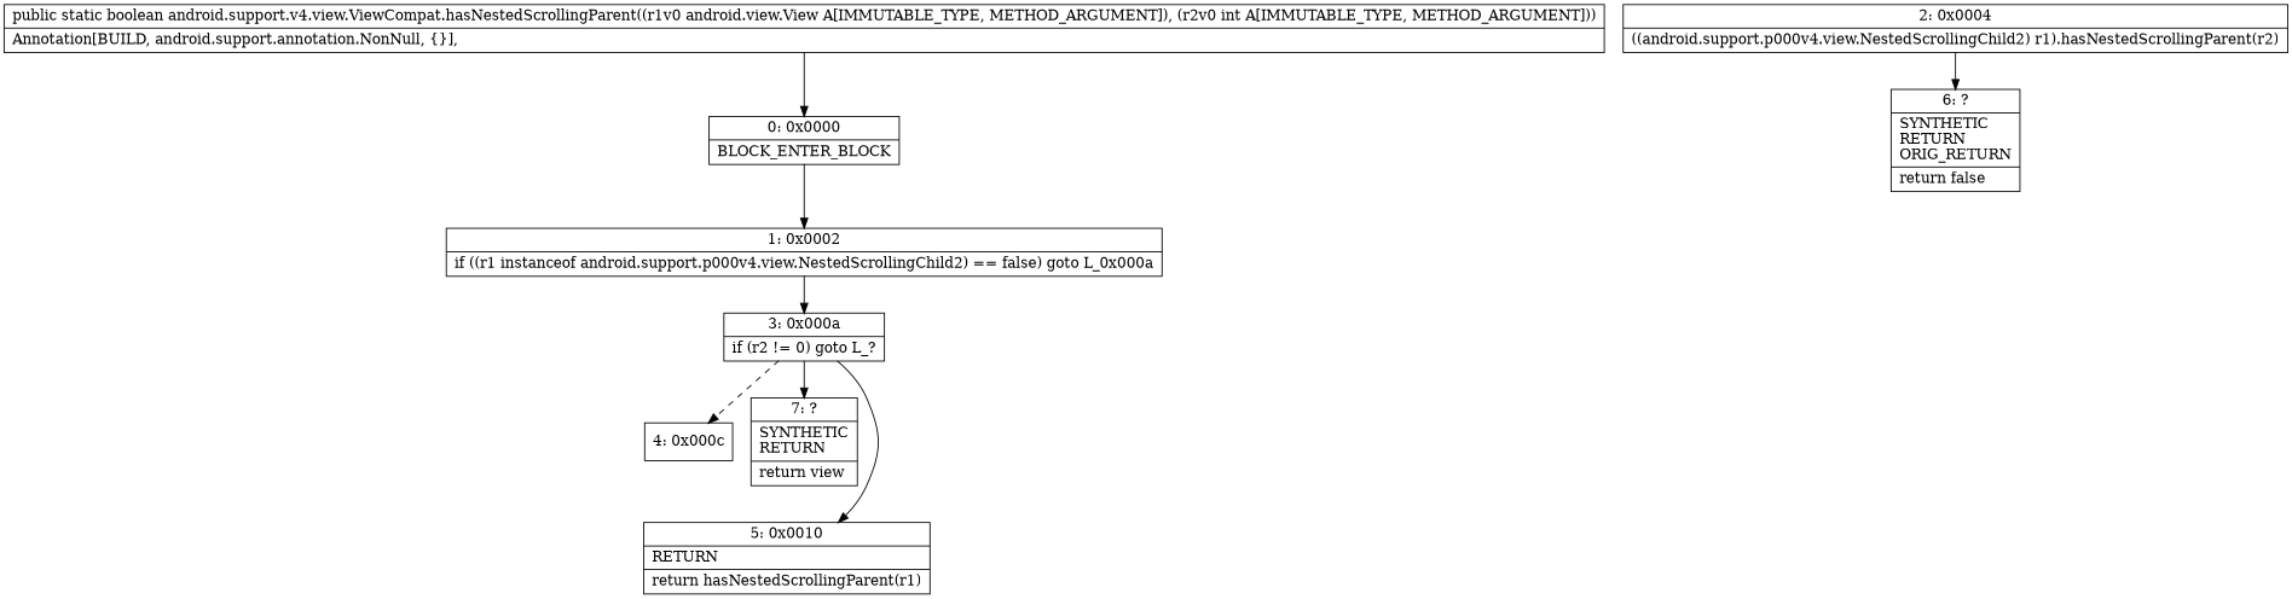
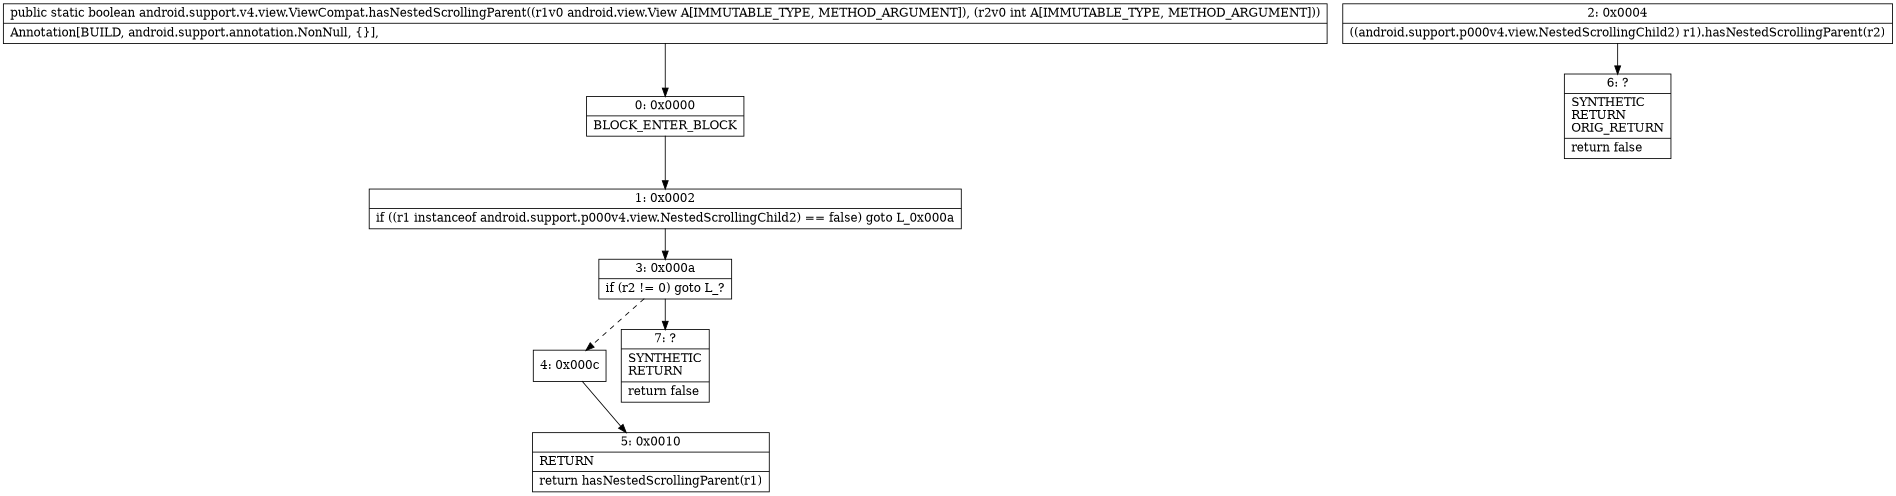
  digraph {
    node [shape=record]
    n1 [label="{0\:\ 0x0000|BLOCK_ENTER_BLOCK\l}"]
    n2 [label="{1\:\ 0x0002|if ((r1 instanceof android.support.p000v4.view.NestedScrollingChild2) == false) goto L_0x000a\l}"]
    n3 [label="{3\:\ 0x000a|if (r2 != 0) goto L_?\l}"]
    n4 [label="{2\:\ 0x0004|((android.support.p000v4.view.NestedScrollingChild2) r1).hasNestedScrollingParent(r2)\l}"]
    n5 [label="{6\:\ ?|SYNTHETIC\lRETURN\lORIG_RETURN\l|return false\l}"]
    n6 [label="{4\:\ 0x000c}"]
-   n7 [label="{7\:\ ?|SYNTHETIC\lRETURN\l|return view\l}"]
+   n7 [label="{7\:\ ?|SYNTHETIC\lRETURN\l|return false\l}"]
    n8 [label="{5\:\ 0x0010|RETURN\l|return hasNestedScrollingParent(r1)\l}"]
    n9 [label="{public static boolean android.support.v4.view.ViewCompat.hasNestedScrollingParent((r1v0 android.view.View A[IMMUTABLE_TYPE, METHOD_ARGUMENT]), (r2v0 int A[IMMUTABLE_TYPE, METHOD_ARGUMENT]))  | Annotation[BUILD, android.support.annotation.NonNull, \{\}], \l}"]
    n1 -> n2
    n2 -> n3
    n3 -> n6 [style=dashed]
    n3 -> n7
    n4 -> n5
-   n3 -> n8
+   n6 -> n8
    n9 -> n1
  }
